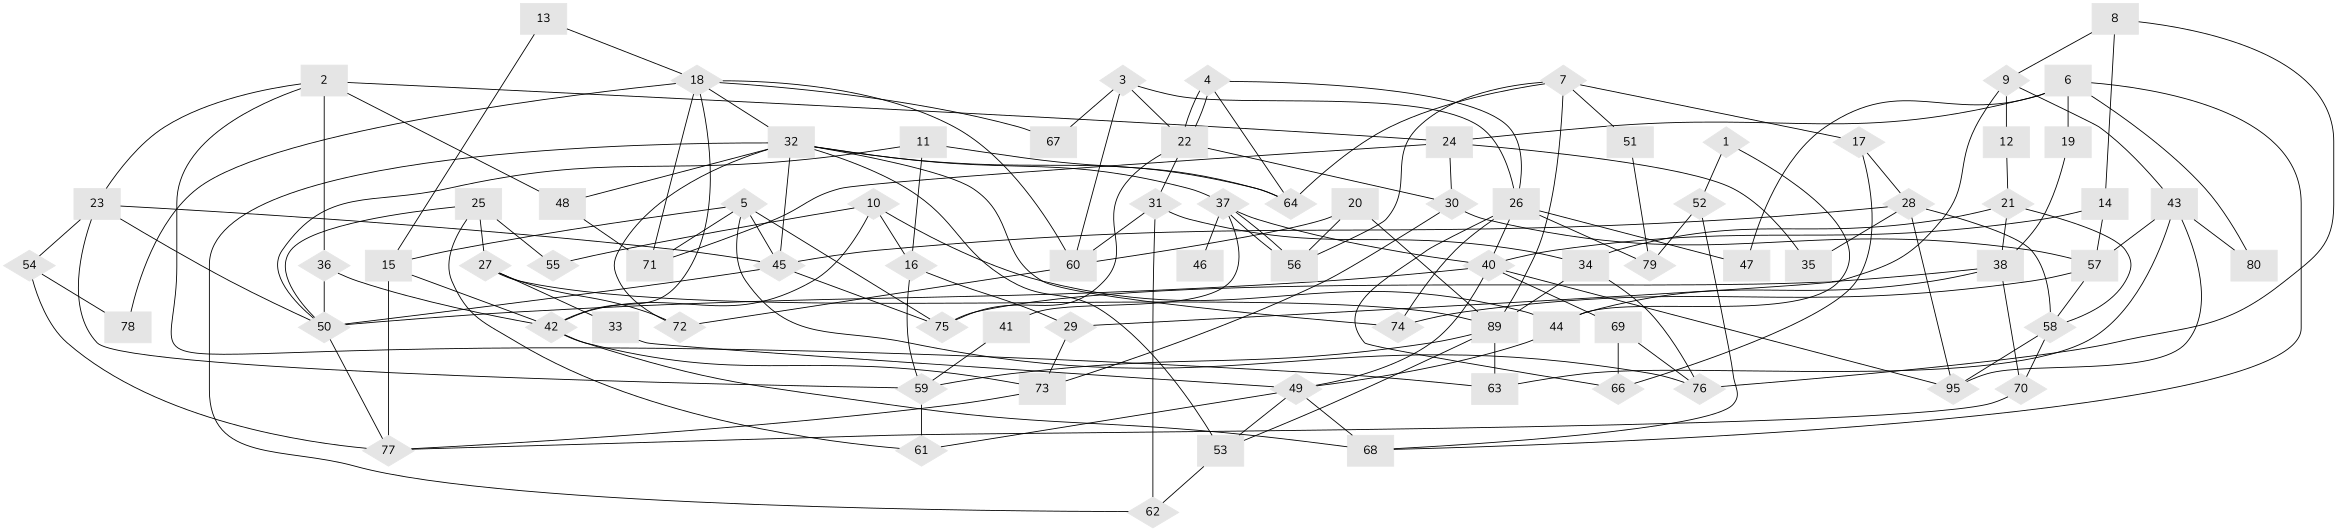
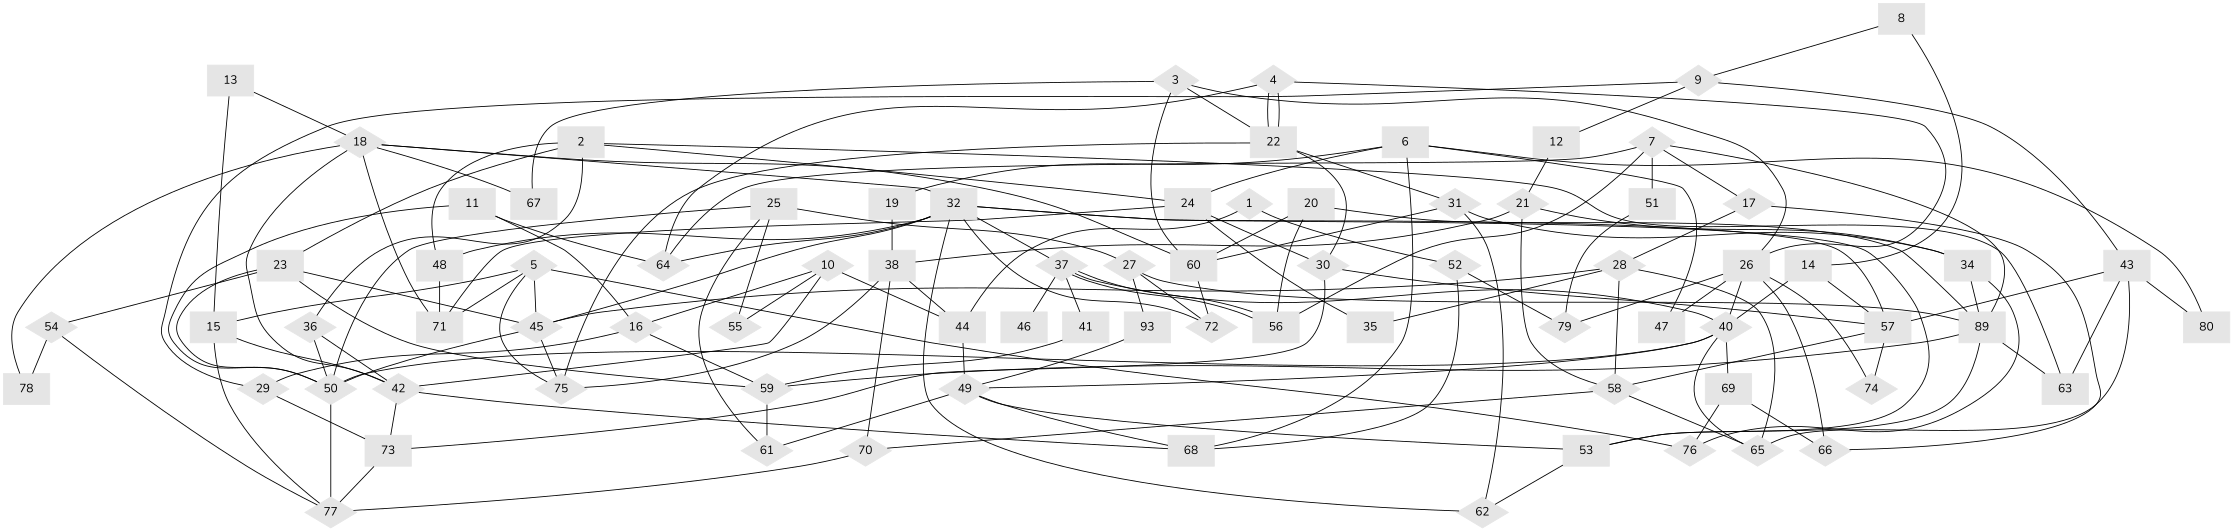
  graph {
    fontname=Nunito
    node [color=gray90 fontname=Nunito shape=box style=filled]
    edge [fontname=Nunito]
    44
    1 [shape=diamond]
    52 [shape=diamond]
    19
    38
    49 [shape=diamond]
    68
    79 [shape=diamond]
    2
    23
    24
    36 [shape=diamond]
    48
    63
    45 [shape=diamond]
    50 [shape=diamond]
    59 [shape=diamond]
    54 [shape=diamond]
    71
    30 [shape=diamond]
    35
    42 [shape=diamond]
    22
    3 [shape=diamond]
    26
    60
    67
    75 [shape=diamond]
    31 [shape=diamond]
    47
    40 [shape=diamond]
    66 [shape=diamond]
    74 [shape=diamond]
    72 [shape=diamond]
    4 [shape=diamond]
    64 [shape=diamond]
    15
    5 [shape=diamond]
    76 [shape=diamond]
    77 [shape=diamond]
    6
    80
    7 [shape=diamond]
    17 [shape=diamond]
    n45 [label=89]
    51
    56
    28 [shape=diamond]
    53
    8
    9 [shape=diamond]
    14
    12
    29 [shape=diamond]
    43
    57
    21 [shape=diamond]
    73
-   65 [shape=diamond label=95]
+   65 [shape=diamond]
    10 [shape=diamond]
    16 [shape=diamond]
    55 [shape=diamond]
    11
    34
    58 [shape=diamond]
    13
    18 [shape=diamond]
    32
    78
    69
    61 [shape=diamond]
    62 [shape=diamond]
    37 [shape=diamond]
    70 [shape=diamond]
    20
    25
    27 [shape=diamond]
-   33
+   33 [label=93]
    41
    46
    44 -- 49
    1 -- 44
    1 -- 52
    52 -- 68
    52 -- 79
    19 -- 38
    38 -- 44
    38 -- 75
    38 -- 70
    49 -- 68
    49 -- 53
    49 -- 61
    2 -- 23
    2 -- 24
    2 -- 36
    2 -- 48
    2 -- 63
    23 -- 45
    23 -- 50
    23 -- 59
    23 -- 54
    24 -- 71
    24 -- 30
    24 -- 35
    36 -- 50
    36 -- 42
    48 -- 71
    45 -- 50
    45 -- 75
    50 -- 77
    59 -- 61
    54 -- 77
    54 -- 78
    30 -- 57
    30 -- 73
    42 -- 68
    42 -- 73
    22 -- 30
    22 -- 75
    22 -- 31
    3 -- 22
    3 -- 26
    3 -- 60
    3 -- 67
    26 -- 79
    26 -- 47
    26 -- 40
    26 -- 66
    26 -- 74
    60 -- 72
    31 -- 60
    31 -- 34
    31 -- 62
    40 -- 49
    40 -- 50
    40 -- 65
    40 -- 69
    4 -- 22
    4 -- 22
    4 -- 26
    4 -- 64
    15 -- 42
    15 -- 77
    5 -- 45
    5 -- 71
    5 -- 75
    5 -- 15
    5 -- 76
    6 -- 19
    6 -- 68
    6 -- 24
    6 -- 47
    6 -- 80
    7 -- 64
    7 -- 17
    7 -- n45
    7 -- 51
    7 -- 56
    17 -- 66
    17 -- 28
    n45 -- 63
    n45 -- 59
    n45 -- 53
    51 -- 79
    28 -- 45
    28 -- 35
    28 -- 65
    28 -- 58
    53 -- 62
-   8 -- 76
    8 -- 9
    8 -- 14
    9 -- 12
    9 -- 29
    9 -- 43
    14 -- 40
    14 -- 57
    12 -- 21
    29 -- 73
    43 -- 63
    43 -- 80
    43 -- 57
    43 -- 65
    57 -- 74
    57 -- 58
    21 -- 38
    21 -- 34
    21 -- 58
    73 -- 77
    10 -- 44
    10 -- 42
    10 -- 16
    10 -- 55
    16 -- 59
    16 -- 29
    11 -- 50
    11 -- 64
    11 -- 16
    34 -- 76
    34 -- n45
    58 -- 65
    58 -- 70
    13 -- 15
    13 -- 18
    18 -- 71
    18 -- 42
    18 -- 60
    18 -- 67
    18 -- 32
    18 -- 78
    32 -- 48
    32 -- 45
    32 -- 72
    32 -- 64
    32 -- 53
-   32 -- 74
+   32 -- 57
    32 -- 62
    32 -- 37
    69 -- 66
    69 -- 76
    37 -- 40
    37 -- 56
    37 -- 56
    37 -- 41
    37 -- 46
    70 -- 77
    20 -- 60
    20 -- n45
    20 -- 56
    25 -- 50
    25 -- 55
    25 -- 61
    25 -- 27
    27 -- 72
    27 -- n45
    27 -- 33
    33 -- 49
    41 -- 59
  }
